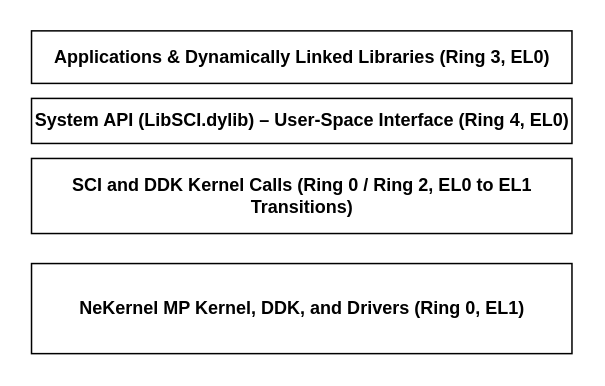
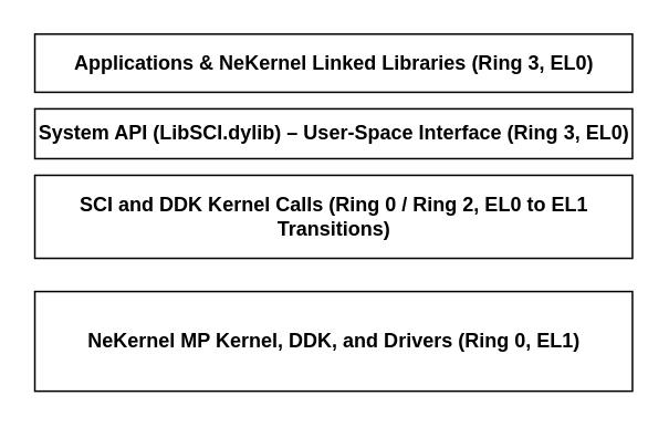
  <mxCell id="0" />
  <mxCell id="1" parent="0" />
- <mxCell id="2" value="&lt;p class=&quot;p1&quot;&gt;&lt;b&gt;System API (LibSCI.dylib) – User-Space Interface (Ring 4, EL0)&lt;/b&gt;&lt;/p&gt;" style="rounded=0;whiteSpace=wrap;html=1;" parent="1" vertex="1"><mxGeometry x="20.5" y="65" width="360" height="30" as="geometry" /></mxCell>
- <mxCell id="3" value="&lt;p class=&quot;p1&quot;&gt;&lt;b&gt;Applications &amp;amp; Dynamically Linked Libraries (Ring 3, EL0)&lt;/b&gt;&lt;/p&gt;" style="rounded=0;whiteSpace=wrap;html=1;" parent="1" vertex="1"><mxGeometry x="20.5" y="20" width="360" height="35" as="geometry" /></mxCell>
+ <mxCell id="2" value="&lt;p class=&quot;p1&quot;&gt;&lt;b&gt;System API (LibSCI.dylib) – User-Space Interface (Ring 3, EL0)&lt;/b&gt;&lt;/p&gt;" style="rounded=0;whiteSpace=wrap;html=1;" parent="1" vertex="1"><mxGeometry x="20.5" y="65" width="360" height="30" as="geometry" /></mxCell>
+ <mxCell id="3" value="&lt;p class=&quot;p1&quot;&gt;&lt;b&gt;Applications &amp;amp; NeKernel Linked Libraries (Ring 3, EL0)&lt;/b&gt;&lt;/p&gt;" style="rounded=0;whiteSpace=wrap;html=1;" parent="1" vertex="1"><mxGeometry x="20.5" y="20" width="360" height="35" as="geometry" /></mxCell>
  <mxCell id="4" value="&lt;p class=&quot;p1&quot;&gt;&lt;b&gt;NeKernel MP Kernel, DDK, and Drivers (Ring 0, EL1)&lt;/b&gt;&lt;/p&gt;" style="rounded=0;whiteSpace=wrap;html=1;" parent="1" vertex="1"><mxGeometry x="20.5" y="175" width="360" height="60" as="geometry" /></mxCell>
  <mxCell id="5" value="&lt;p class=&quot;p1&quot;&gt;&lt;b&gt;SCI and DDK Kernel Calls (Ring 0 / Ring 2, EL0 to EL1 Transitions)&lt;/b&gt;&lt;/p&gt;" style="rounded=0;whiteSpace=wrap;html=1;" parent="1" vertex="1"><mxGeometry x="20.5" y="105" width="360" height="50" as="geometry" /></mxCell>
